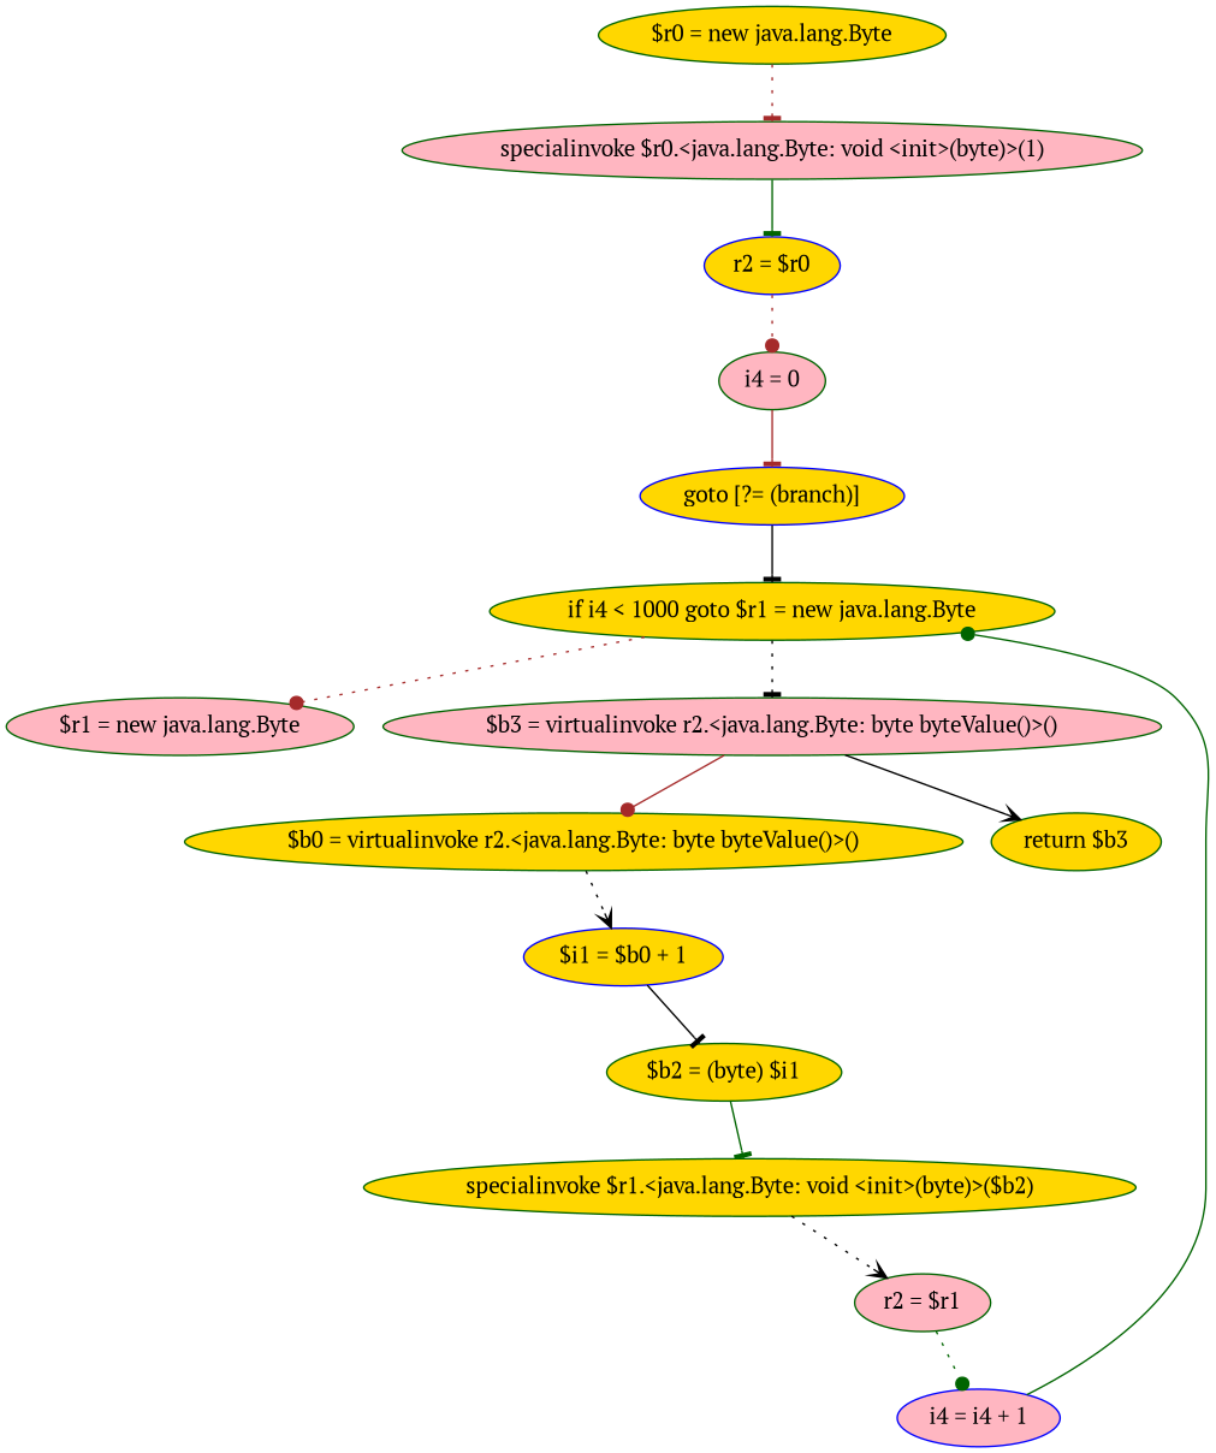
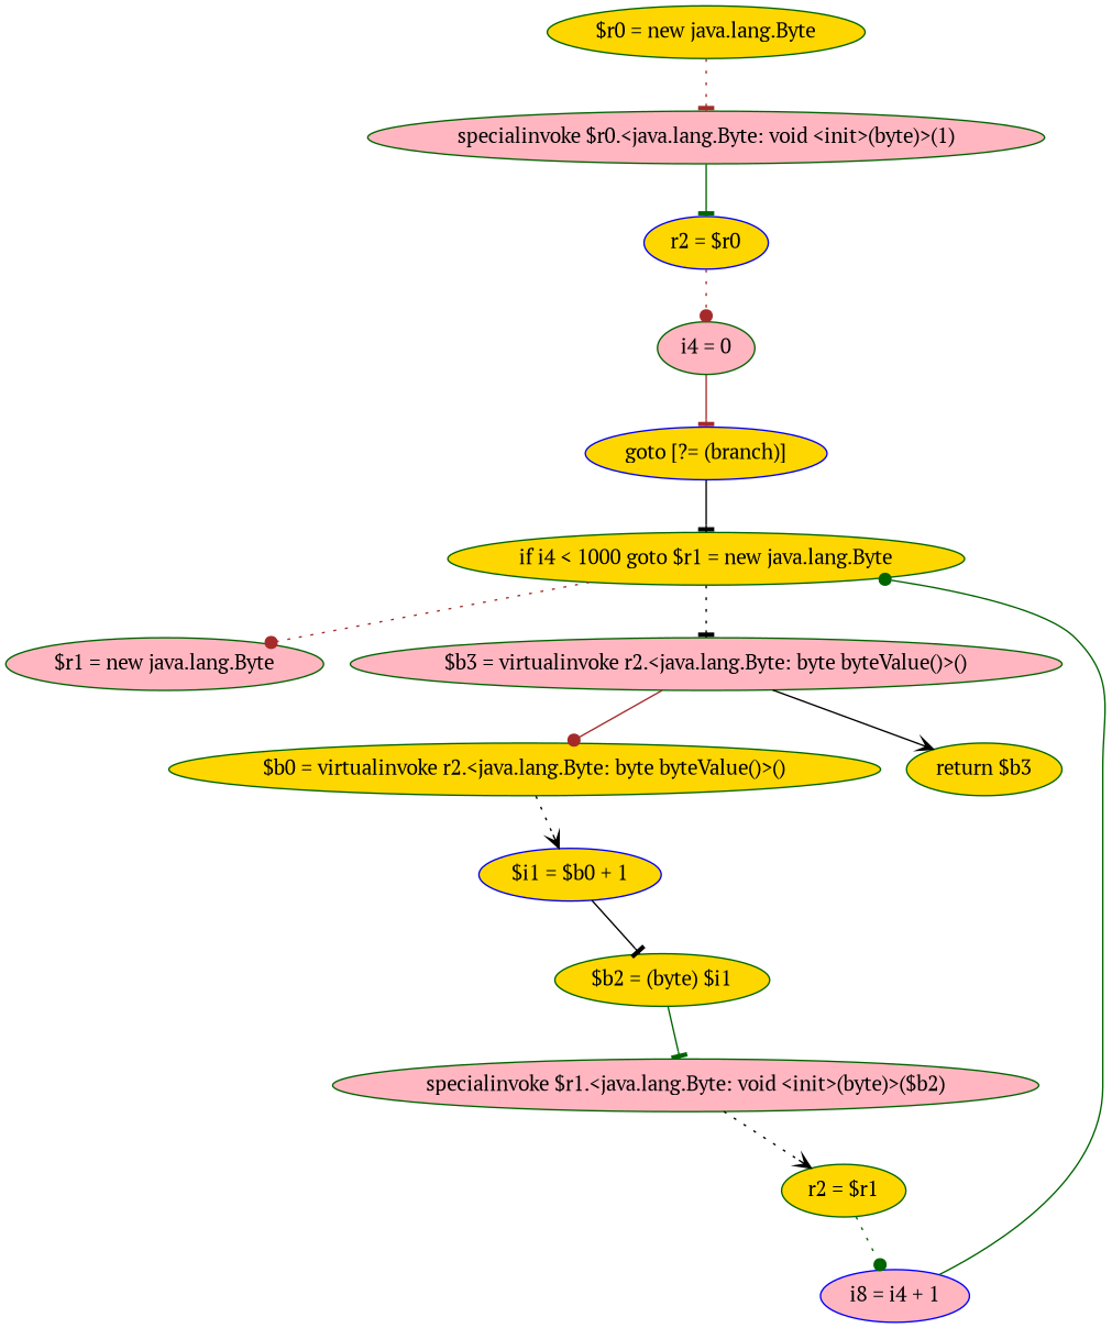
  digraph {
    fontname="PT Serif"
    node [color=darkgreen fillcolor=gold fontname="PT Serif" style=filled]
    edge [arrowhead=tee color=black fontname="PT Serif" style=solid]
    "specialinvoke $r0.<java.lang.Byte: void <init>(byte)>(1)" [fillcolor=lightpink]
    "$r0 = new java.lang.Byte"
    "r2 = $r0" [color=blue]
    "i4 = 0" [fillcolor=lightpink]
    "goto [?= (branch)]" [color=blue]
    "if i4 < 1000 goto $r1 = new java.lang.Byte"
    "$r1 = new java.lang.Byte" [fillcolor=lightpink]
    "$b3 = virtualinvoke r2.<java.lang.Byte: byte byteValue()>()" [fillcolor=lightpink]
    "$i1 = $b0 + 1" [color=blue]
    "$b0 = virtualinvoke r2.<java.lang.Byte: byte byteValue()>()"
    "$b2 = (byte) $i1"
-   "specialinvoke $r1.<java.lang.Byte: void <init>(byte)>($b2)"
-   "r2 = $r1" [fillcolor=lightpink]
-   "i4 = i4 + 1" [color=blue fillcolor=lightpink]
+   "specialinvoke $r1.<java.lang.Byte: void <init>(byte)>($b2)" [fillcolor=lightpink]
+   "r2 = $r1"
+   "i4 = i4 + 1" [color=blue fillcolor=lightpink label="i8 = i4 + 1"]
    "return $b3"
    "specialinvoke $r0.<java.lang.Byte: void <init>(byte)>(1)" -> "r2 = $r0" [color=darkgreen]
    "$r0 = new java.lang.Byte" -> "specialinvoke $r0.<java.lang.Byte: void <init>(byte)>(1)" [color=brown style=dotted]
    "r2 = $r0" -> "i4 = 0" [arrowhead=dot color=brown style=dotted]
    "i4 = 0" -> "goto [?= (branch)]" [color=brown]
    "goto [?= (branch)]" -> "if i4 < 1000 goto $r1 = new java.lang.Byte"
    "if i4 < 1000 goto $r1 = new java.lang.Byte" -> "$r1 = new java.lang.Byte" [arrowhead=dot color=brown style=dotted]
    "if i4 < 1000 goto $r1 = new java.lang.Byte" -> "$b3 = virtualinvoke r2.<java.lang.Byte: byte byteValue()>()" [style=dotted]
    "$b3 = virtualinvoke r2.<java.lang.Byte: byte byteValue()>()" -> "$b0 = virtualinvoke r2.<java.lang.Byte: byte byteValue()>()" [arrowhead=dot color=brown]
    "$b3 = virtualinvoke r2.<java.lang.Byte: byte byteValue()>()" -> "return $b3" [arrowhead=vee]
    "$i1 = $b0 + 1" -> "$b2 = (byte) $i1"
    "$b0 = virtualinvoke r2.<java.lang.Byte: byte byteValue()>()" -> "$i1 = $b0 + 1" [arrowhead=vee style=dotted]
    "$b2 = (byte) $i1" -> "specialinvoke $r1.<java.lang.Byte: void <init>(byte)>($b2)" [color=darkgreen]
    "specialinvoke $r1.<java.lang.Byte: void <init>(byte)>($b2)" -> "r2 = $r1" [arrowhead=vee style=dotted]
    "r2 = $r1" -> "i4 = i4 + 1" [arrowhead=dot color=darkgreen style=dotted]
    "i4 = i4 + 1" -> "if i4 < 1000 goto $r1 = new java.lang.Byte" [arrowhead=dot color=darkgreen]
  }
